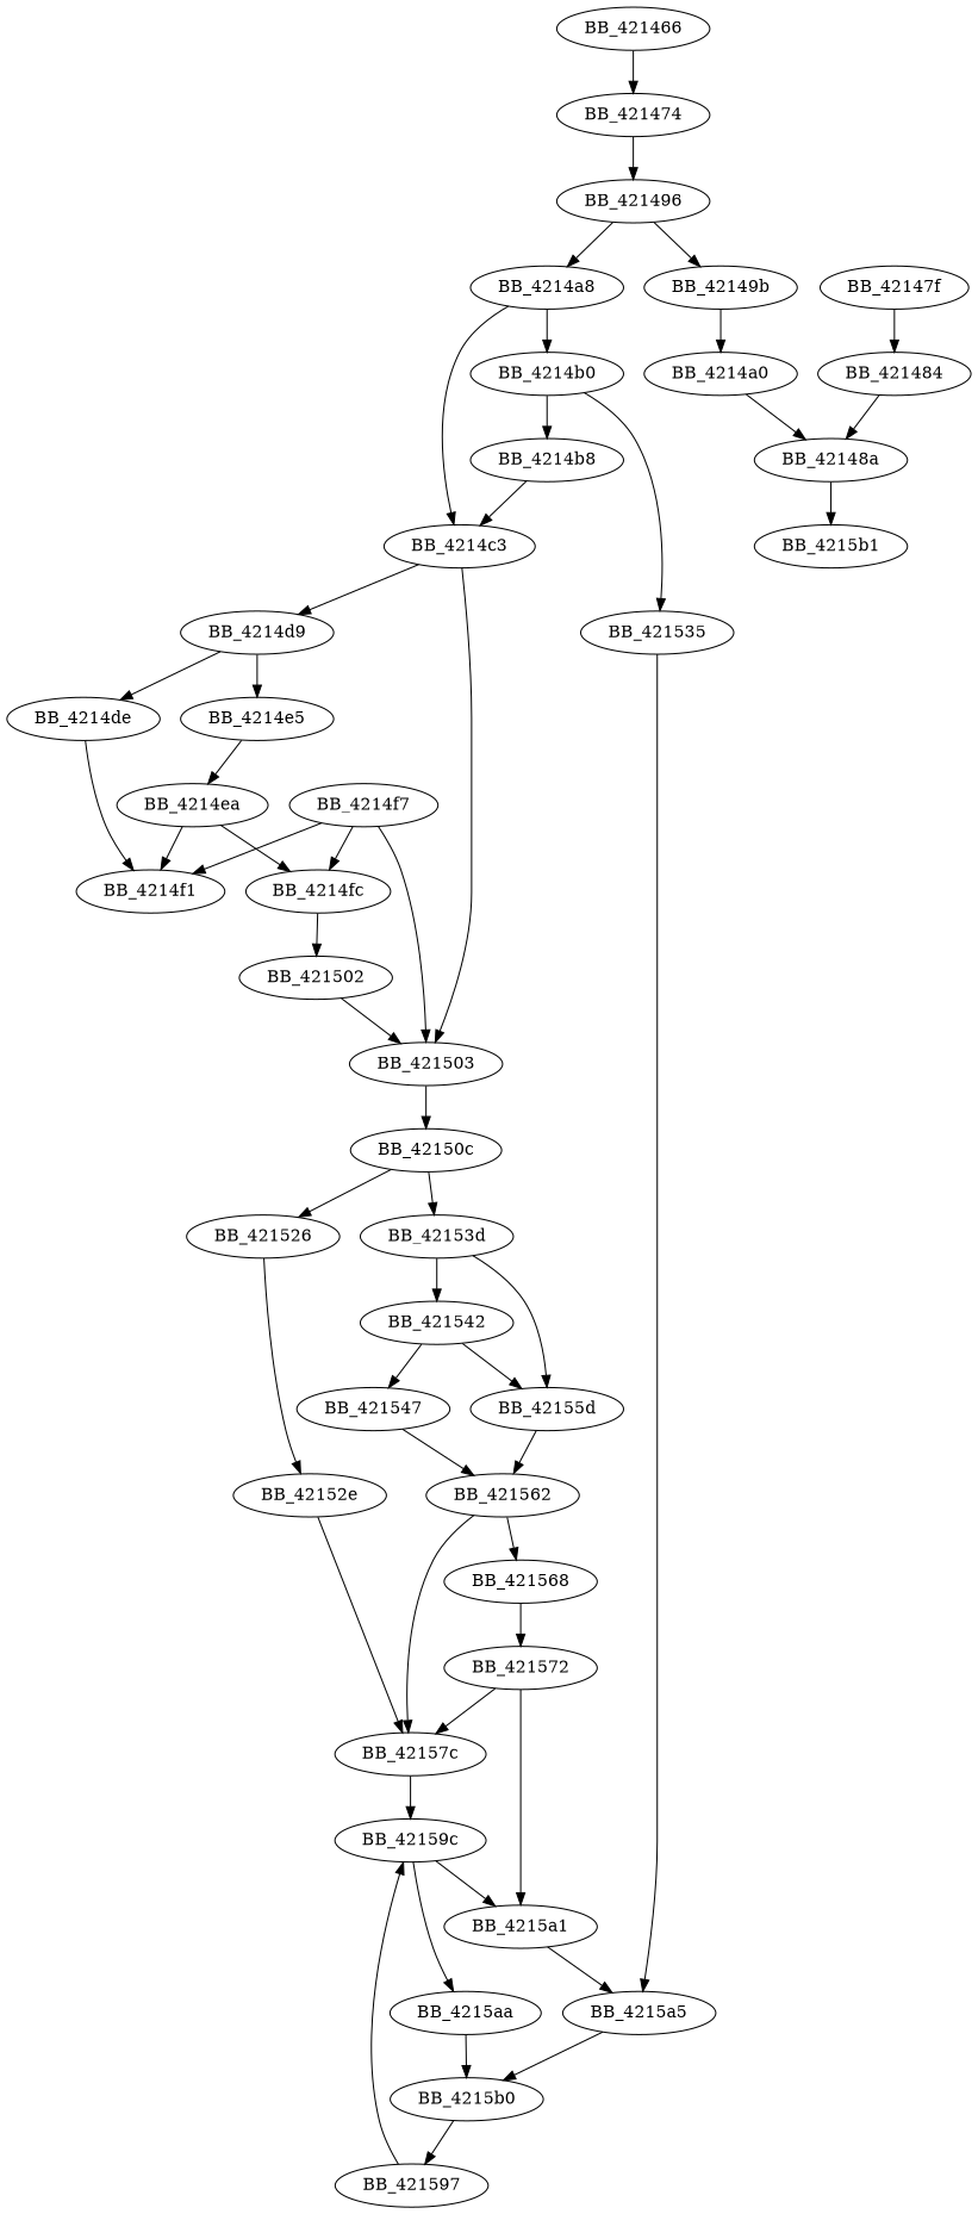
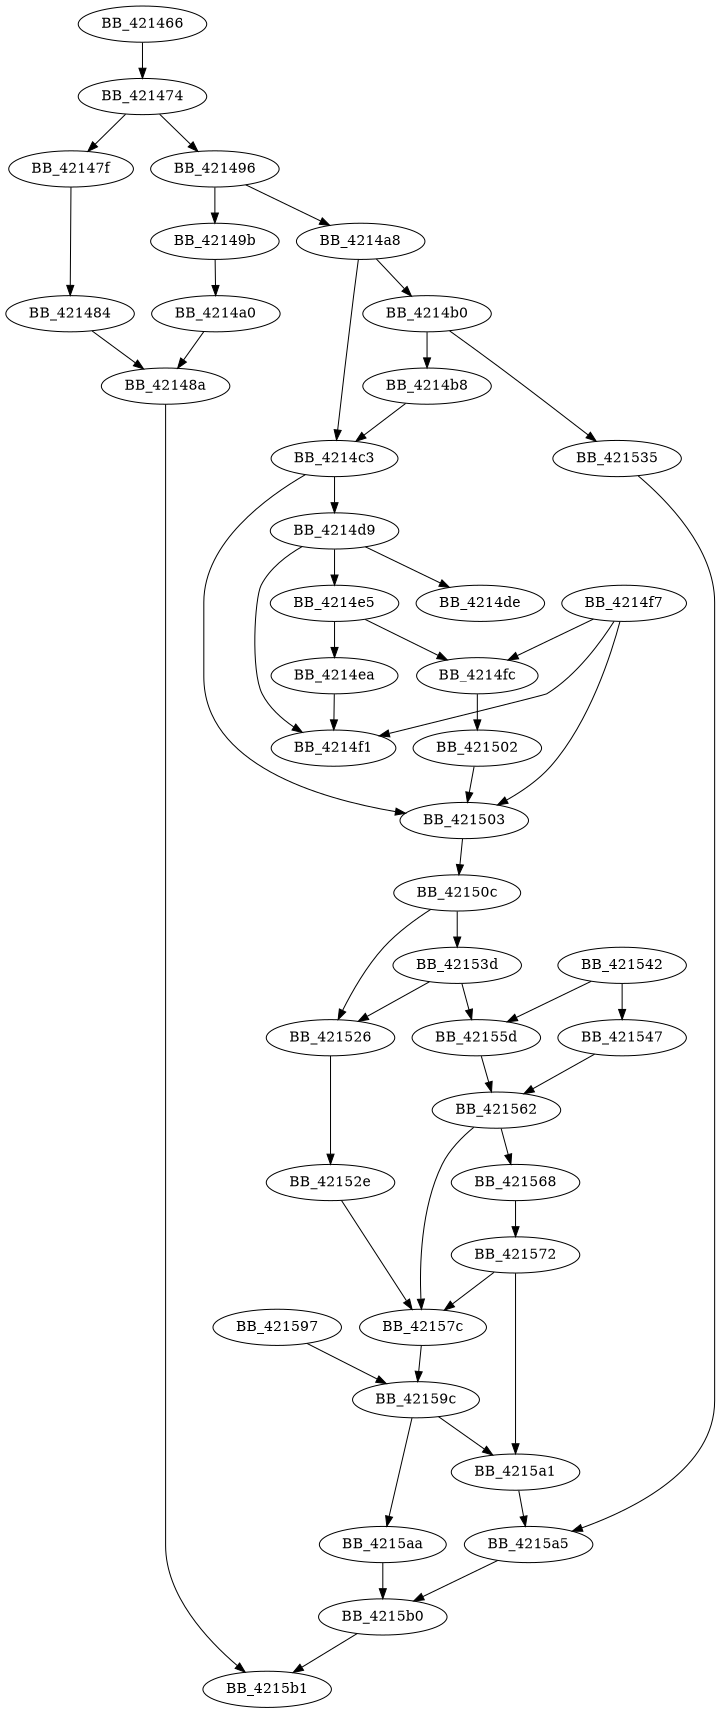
  digraph {
    BB_421466
    BB_421474
    BB_42147f
    BB_421496
    BB_421484
    BB_42149b
    BB_4214a8
    BB_42148a
    BB_4214a0
    BB_4214b0
    BB_4214c3
    BB_4215b1
    BB_4214b8
    BB_421535
    BB_4214d9
    BB_421503
    BB_4215a5
    BB_4214de
    BB_4214e5
    BB_42150c
    BB_4215b0
    BB_4214f1
    BB_421526
    BB_42153d
    BB_4214ea
    BB_4214fc
    BB_4214f7
    BB_421502
    BB_42152e
    BB_421542
    BB_42155d
    BB_421597
    BB_42159c
    BB_42157c
    BB_421547
    BB_421562
    BB_4215a1
    BB_4215aa
    BB_421568
    BB_421572
    BB_421466 -> BB_421474
+   BB_421474 -> BB_42147f
    BB_421474 -> BB_421496
    BB_42147f -> BB_421484
    BB_421496 -> BB_42149b
    BB_421496 -> BB_4214a8
    BB_421484 -> BB_42148a
    BB_42149b -> BB_4214a0
    BB_4214a8 -> BB_4214b0
    BB_4214a8 -> BB_4214c3
    BB_42148a -> BB_4215b1
    BB_4214a0 -> BB_42148a
    BB_4214b0 -> BB_4214b8
    BB_4214b0 -> BB_421535
    BB_4214c3 -> BB_4214d9
    BB_4214c3 -> BB_421503
    BB_4214b8 -> BB_4214c3
    BB_421535 -> BB_4215a5
    BB_4214d9 -> BB_4214de
    BB_4214d9 -> BB_4214e5
    BB_421503 -> BB_42150c
    BB_4215a5 -> BB_4215b0
-   BB_4214de -> BB_4214f1
+   BB_4214d9 -> BB_4214f1
    BB_4214e5 -> BB_4214ea
    BB_42150c -> BB_421526
    BB_42150c -> BB_42153d
-   BB_4215b0 -> BB_421597
+   BB_4215b0 -> BB_4215b1
    BB_421526 -> BB_42152e
-   BB_42153d -> BB_421542
+   BB_42153d -> BB_421526
    BB_42153d -> BB_42155d
    BB_4214ea -> BB_4214f1
-   BB_4214ea -> BB_4214fc
+   BB_4214e5 -> BB_4214fc
    BB_4214fc -> BB_421502
    BB_4214f7 -> BB_421503
    BB_4214f7 -> BB_4214f1
    BB_4214f7 -> BB_4214fc
    BB_421502 -> BB_421503
    BB_42152e -> BB_42157c
    BB_421542 -> BB_42155d
    BB_421542 -> BB_421547
    BB_42155d -> BB_421562
    BB_421597 -> BB_42159c
    BB_42159c -> BB_4215a1
    BB_42159c -> BB_4215aa
    BB_42157c -> BB_42159c
    BB_421547 -> BB_421562
    BB_421562 -> BB_42157c
    BB_421562 -> BB_421568
    BB_4215a1 -> BB_4215a5
    BB_4215aa -> BB_4215b0
    BB_421568 -> BB_421572
    BB_421572 -> BB_42157c
    BB_421572 -> BB_4215a1
  }
